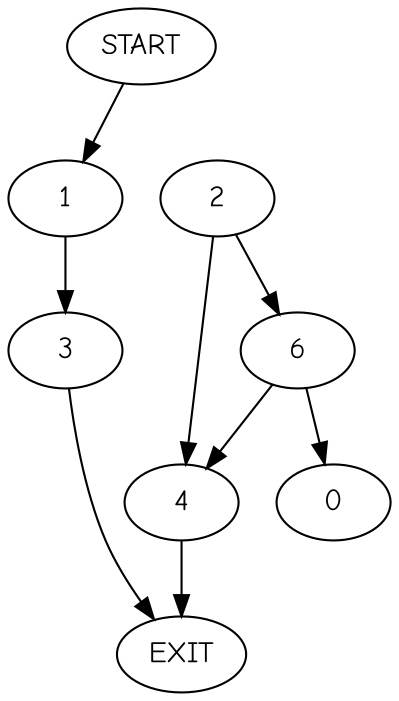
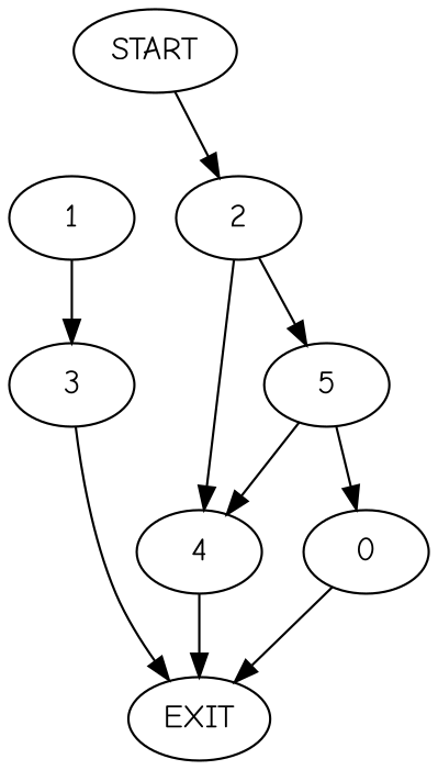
  digraph {
    fontname="Comic Neue"
    node [fontname="Comic Neue"]
    edge [fontname="Comic Neue"]
    n1 [label=START]
    1
    3
    n4 [label=EXIT]
    2
    4
-   5 [label=6]
+   5
    n8 [label=0]
-   n1 -> 1
+   n1 -> 2
    1 -> 3
    3 -> n4
    2 -> 4
    2 -> 5
    4 -> n4
    5 -> 4
    5 -> n8
+   n8 -> n4
  }
